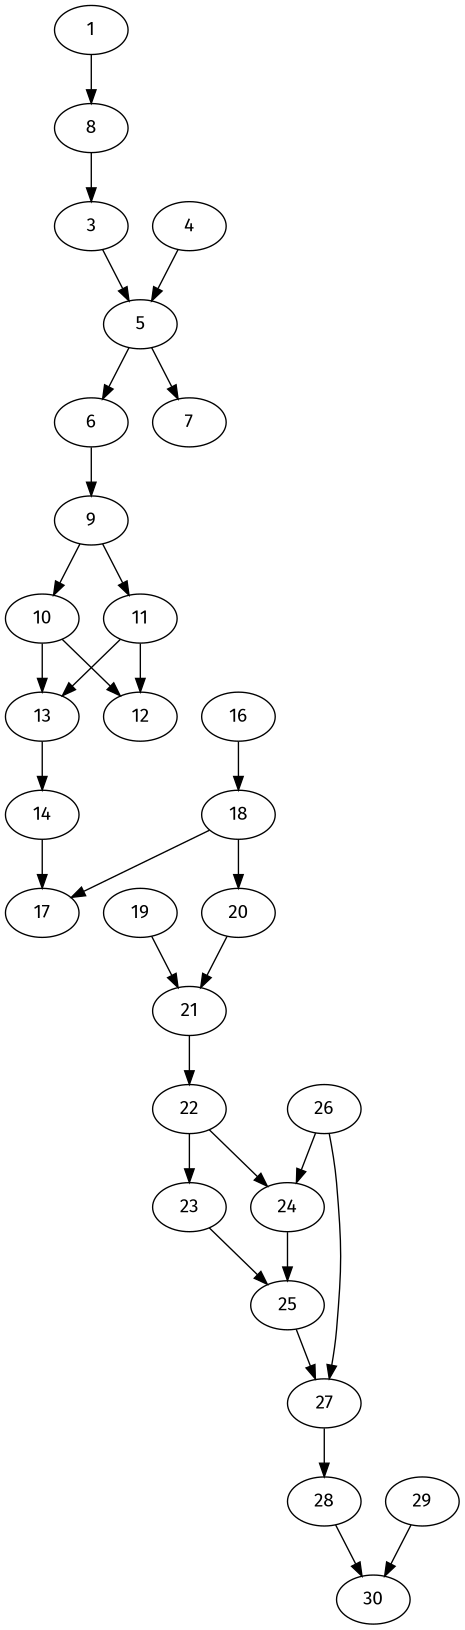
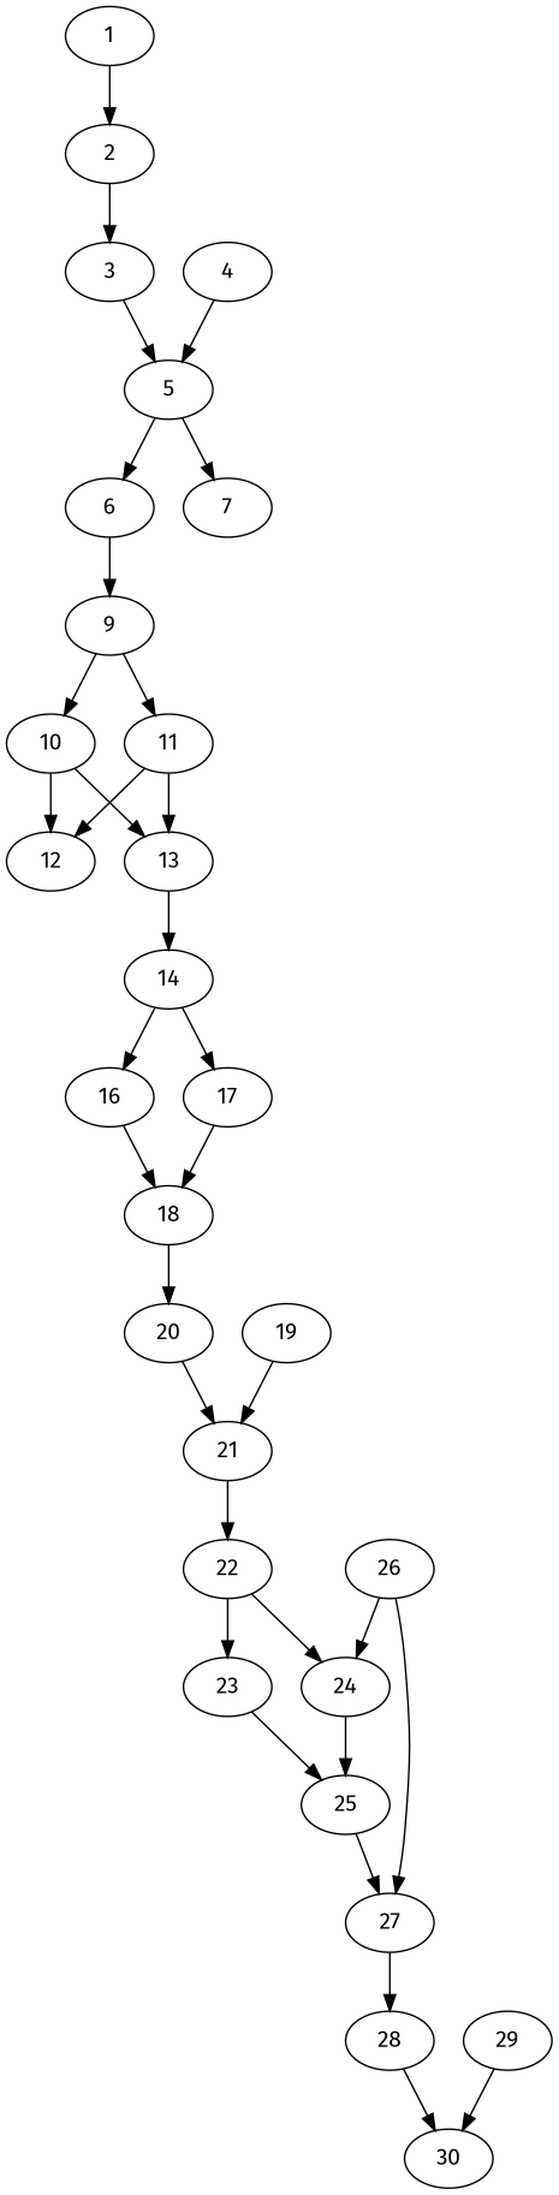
  digraph {
    fontname="Fira Sans"
    node [alpha=0.01 fontname="Fira Sans"]
    edge [fontname="Fira Sans"]
    1 [alpha=0.05 expect_size=30060544]
-   2 [alpha=0.10 expect_size=35185664 label=8]
+   2 [alpha=0.10 expect_size=35185664]
    3 [alpha=0.18 expect_size=24451072]
    5 [alpha=0.12 expect_size=26327040]
    4 [alpha=0.16 expect_size=5557248]
    6 [alpha=0.07 expect_size=41060352]
    7 [alpha=0.19 expect_size=33414144]
    9 [alpha=0.14 expect_size=36973568]
    10 [alpha=0.11 expect_size=21337088]
    11 [alpha=0.08 expect_size=10811392]
    12 [alpha=0.03 expect_size=22829056]
    13 [alpha=0.07 expect_size=45303808]
    14 [alpha=0.20 expect_size=39998464]
    16 [expect_size=9784320]
    17 [alpha=0.15 expect_size=26864640]
    18 [alpha=0.15 expect_size=24167424]
    20 [alpha=0.09 expect_size=49945600]
    19 [alpha=0.00 expect_size=15881216]
    21 [alpha=0.08 expect_size=29619200]
    22 [alpha=0.00 expect_size=48780288]
    23 [expect_size=9616384]
    24 [expect_size=25011200]
    25 [alpha=0.10 expect_size=24541184]
    27 [alpha=0.11 expect_size=33217536]
    26 [alpha=0.15 expect_size=30188544]
    28 [alpha=0.16 expect_size=21618688]
    30 [alpha=0.20 expect_size=9661440]
    29 [alpha=0.14 expect_size=8835072]
    1 -> 2
    2 -> 3
    3 -> 5
    5 -> 6
    5 -> 7
    4 -> 5
    6 -> 9
    9 -> 10
    9 -> 11
    10 -> 12
    10 -> 13
    11 -> 12
    11 -> 13
    13 -> 14
+   14 -> 16
    14 -> 17
    16 -> 18
-   18 -> 17
+   17 -> 18
    18 -> 20
    20 -> 21
    19 -> 21
    21 -> 22
    22 -> 23
    22 -> 24
    23 -> 25
    24 -> 25
    25 -> 27
    27 -> 28
    26 -> 24
    26 -> 27
    28 -> 30
    29 -> 30
  }
